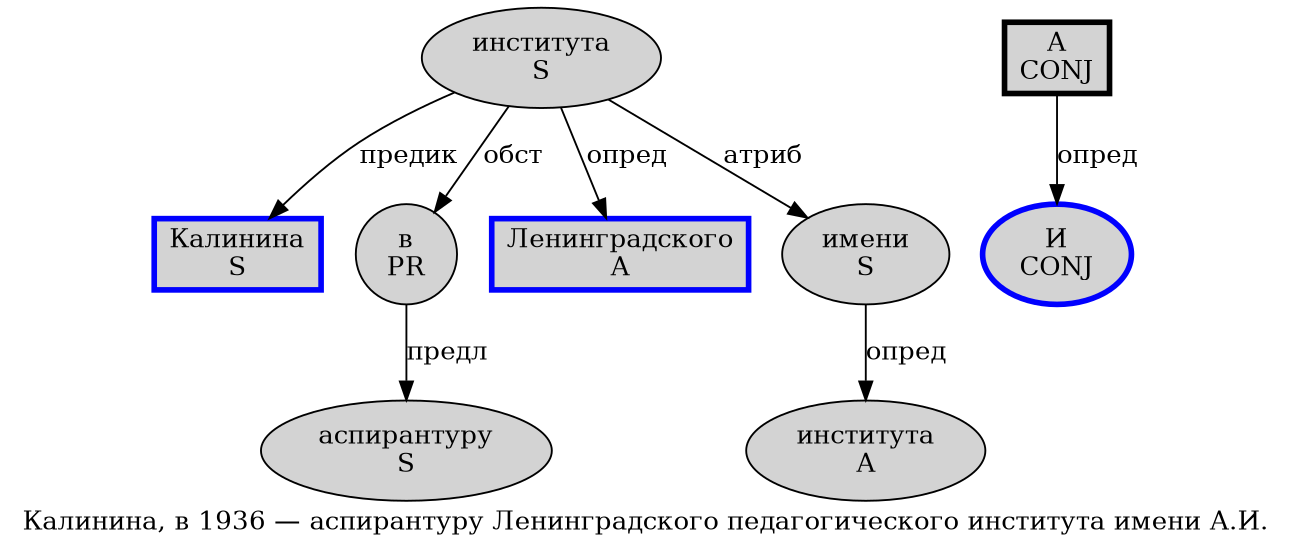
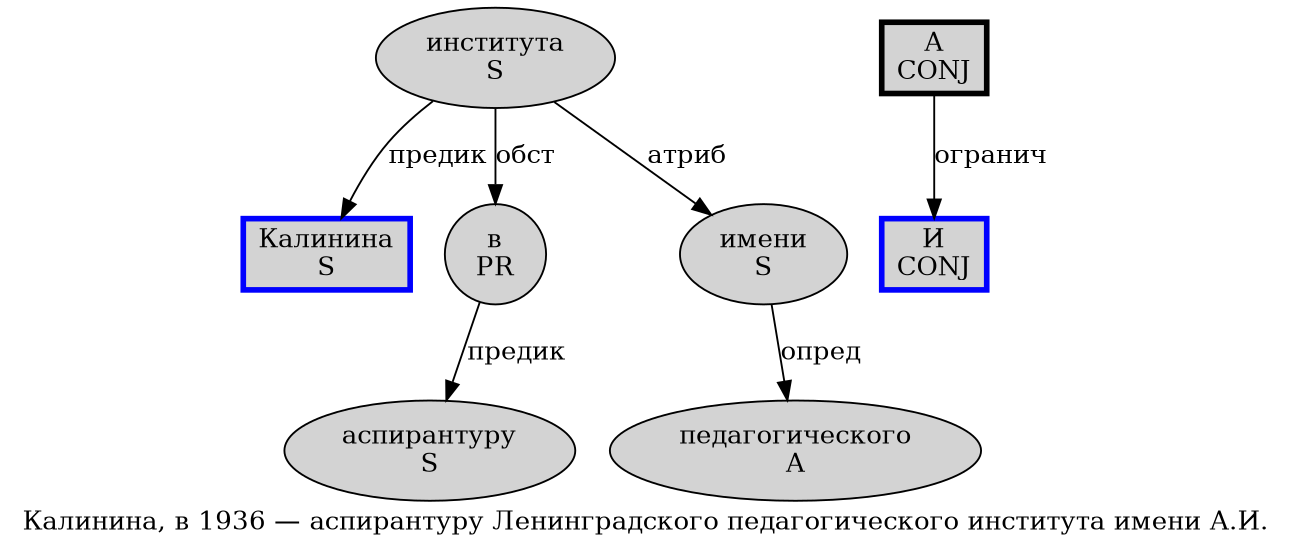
  digraph {
    label="Калинина, в 1936 — аспирантуру Ленинградского педагогического института имени А.И."
    node [fillcolor=lightgray penwidth=1 shape=ellipse style=filled]
    n1 [color=blue label="Калинина\nS" penwidth=3 shape=box]
    n2 [label="в\nPR"]
    n3 [label="аспирантуру\nS"]
-   n4 [color=blue label="Ленинградского\nA" penwidth=3 shape=box]
-   n5 [label="института\nA"]
+   n5 [label="педагогического\nA"]
    n6 [label="института\nS"]
    n7 [label="имени\nS"]
    n8 [color=black label="А\nCONJ" penwidth=3 shape=box]
-   n9 [color=blue label="И\nCONJ" penwidth=3]
-   n2 -> n3 [label="предл"]
+   n9 [color=blue label="И\nCONJ" penwidth=3 shape=box]
+   n2 -> n3 [label="предик"]
    n6 -> n1 [label="предик"]
    n6 -> n2 [label="обст"]
-   n6 -> n4 [label="опред"]
    n6 -> n7 [label="атриб"]
    n7 -> n5 [label="опред"]
-   n8 -> n9 [label="опред"]
+   n8 -> n9 [label="огранич"]
  }
